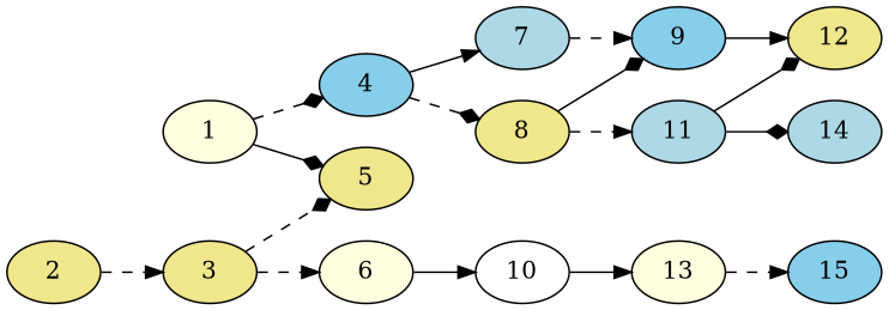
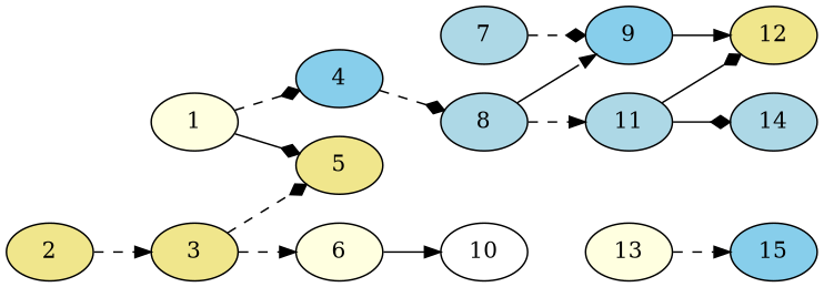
  digraph {
    rankdir=LR
    node [alpha=0.14 fillcolor=khaki style=filled]
    edge [arrowhead=diamond style=dashed]
    1 [expect_size=45674496 fillcolor=lightyellow]
    4 [alpha=0.18 expect_size=6159360 fillcolor=skyblue]
    5 [alpha=0.19 expect_size=29920256]
-   8 [expect_size=9955328]
+   8 [expect_size=9955328 fillcolor=lightblue]
    7 [alpha=0.05 expect_size=38928384 fillcolor=lightblue]
    9 [alpha=0.06 expect_size=33981440 fillcolor=skyblue]
    11 [alpha=0.09 expect_size=34821120 fillcolor=lightblue]
    2 [alpha=0.10 expect_size=29368320]
    3 [alpha=0.07 expect_size=42803200]
    6 [alpha=0.16 expect_size=16617472 fillcolor=lightyellow]
    10 [alpha=0.01 expect_size=25448448 fillcolor=white]
    13 [alpha=0.18 expect_size=43057152 fillcolor=lightyellow]
    12 [alpha=0.08 expect_size=20572160]
    14 [alpha=0.20 expect_size=11255808 fillcolor=lightblue]
    15 [alpha=0.16 expect_size=6354944 fillcolor=skyblue]
    1 -> 4
    1 -> 5 [style=solid]
    4 -> 8
-   4 -> 7 [arrowhead=normal style=solid]
-   8 -> 9 [style=solid]
+   8 -> 9 [arrowhead=normal style=solid]
    8 -> 11 [arrowhead=normal]
-   7 -> 9 [arrowhead=normal]
+   7 -> 9
    9 -> 12 [arrowhead=normal style=solid]
    11 -> 12 [style=solid]
    11 -> 14 [style=solid]
    2 -> 3 [arrowhead=normal]
    3 -> 5
    3 -> 6 [arrowhead=normal]
    6 -> 10 [arrowhead=normal style=solid]
-   10 -> 13 [arrowhead=normal style=solid]
    13 -> 15 [arrowhead=normal]
  }
